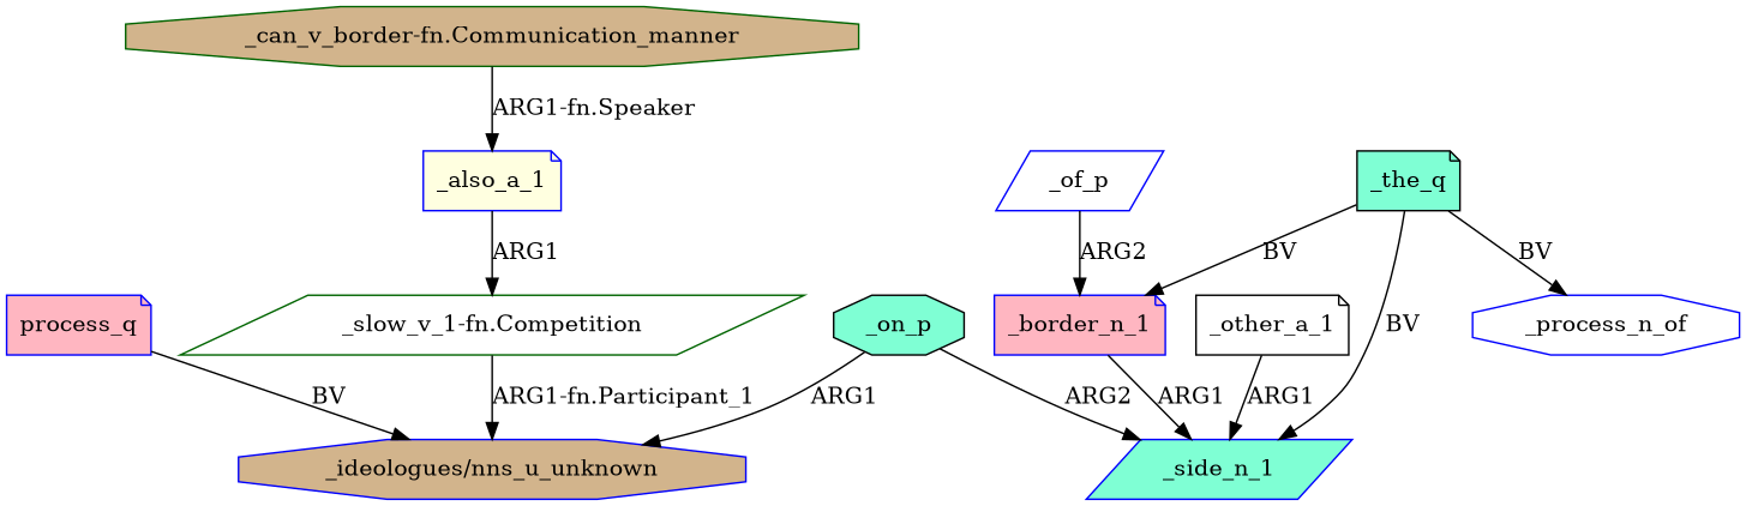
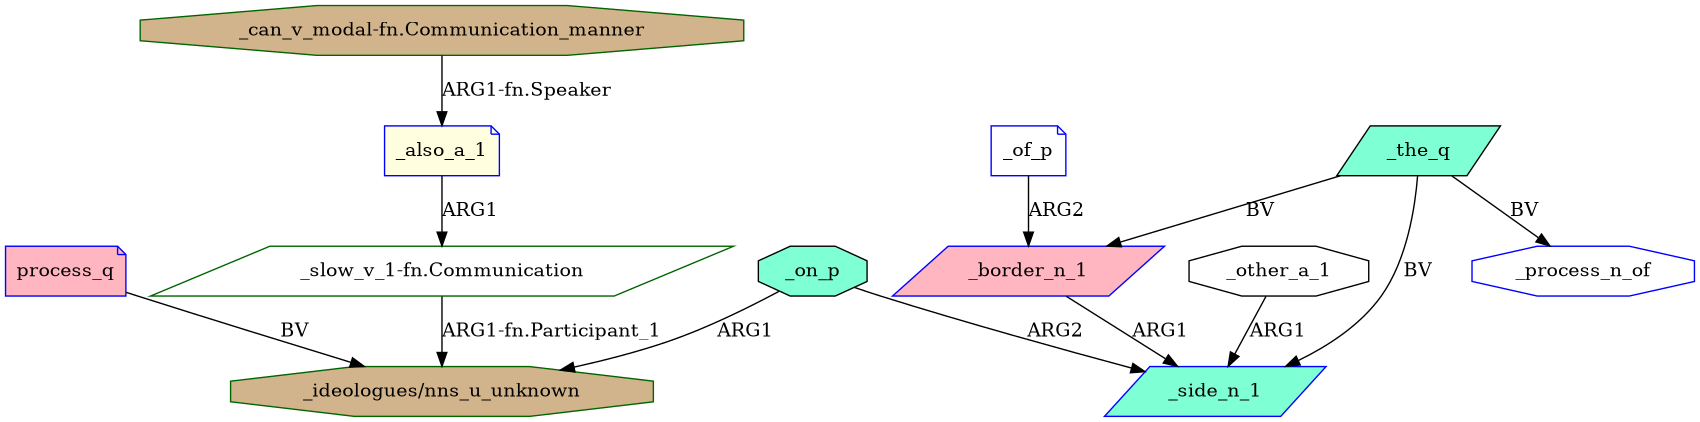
  digraph {
    node [color=blue fillcolor=white shape=octagon style=filled]
    _on_p [color=black fillcolor=aquamarine]
-   "_ideologues/nns_u_unknown" [fillcolor=tan]
+   "_ideologues/nns_u_unknown" [color=darkgreen fillcolor=tan]
    _side_n_1 [fillcolor=aquamarine shape=parallelogram]
-   _other_a_1 [color=black shape=note]
-   _the_q [color=black fillcolor=aquamarine shape=note]
+   _other_a_1 [color=black]
+   _the_q [color=black fillcolor=aquamarine shape=parallelogram]
    _process_n_of
-   _border_n_1 [fillcolor=lightpink shape=note]
-   _of_p [shape=parallelogram]
+   _border_n_1 [fillcolor=lightpink shape=parallelogram]
+   _of_p [shape=note]
    n9 [fillcolor=lightpink label=process_q shape=note]
-   "_slow_v_1-fn.Competition" [color=darkgreen shape=parallelogram]
-   "_can_v_modal-fn.Communication_manner" [color=darkgreen fillcolor=tan label="_can_v_border-fn.Communication_manner"]
+   "_slow_v_1-fn.Competition" [color=darkgreen shape=parallelogram label="_slow_v_1-fn.Communication"]
+   "_can_v_modal-fn.Communication_manner" [color=darkgreen fillcolor=tan]
    _also_a_1 [fillcolor=lightyellow shape=note]
    _on_p -> "_ideologues/nns_u_unknown" [label=ARG1]
    _on_p -> _side_n_1 [label=ARG2]
    _other_a_1 -> _side_n_1 [label=ARG1]
    _the_q -> _side_n_1 [label=BV]
    _the_q -> _process_n_of [label=BV]
    _the_q -> _border_n_1 [label=BV]
    _border_n_1 -> _side_n_1 [label=ARG1]
    _of_p -> _border_n_1 [label=ARG2]
    n9 -> "_ideologues/nns_u_unknown" [label=BV]
    "_slow_v_1-fn.Competition" -> "_ideologues/nns_u_unknown" [label="ARG1-fn.Participant_1"]
    "_can_v_modal-fn.Communication_manner" -> _also_a_1 [label="ARG1-fn.Speaker"]
    _also_a_1 -> "_slow_v_1-fn.Competition" [label=ARG1]
  }
